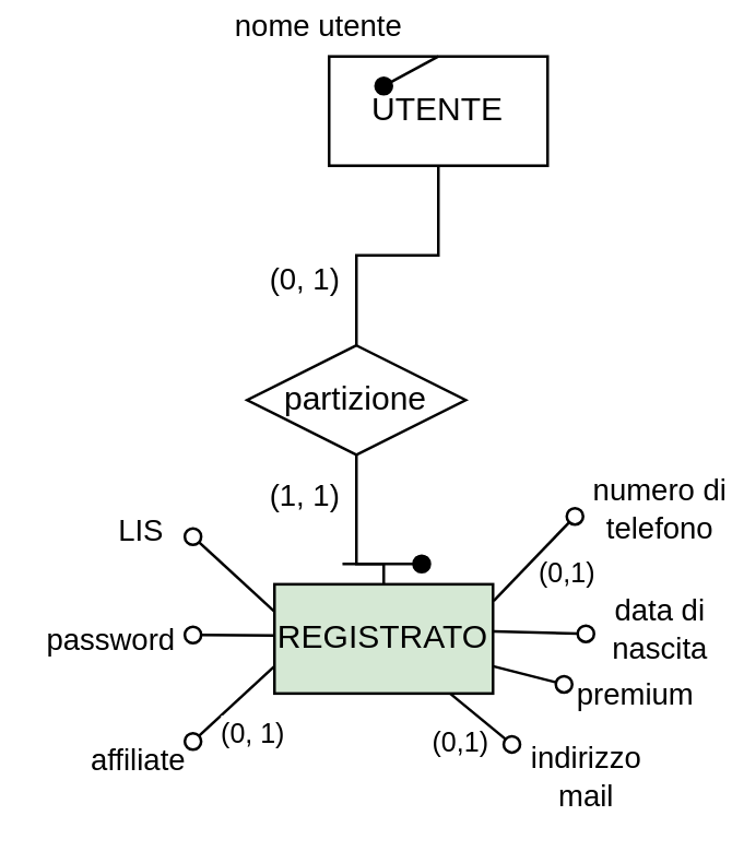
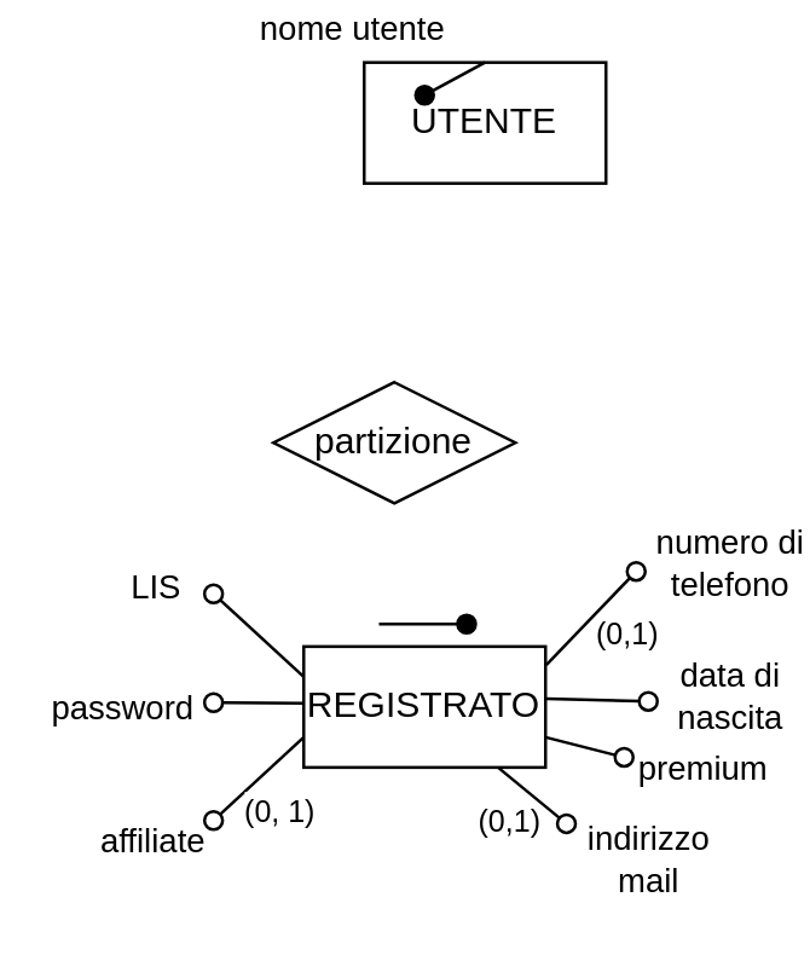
  <mxCell id="0" />
  <mxCell id="1" parent="0" />
- <mxCell id="2" value="(1, 1)" style="edgeStyle=elbowEdgeStyle;elbow=vertical;html=1;exitX=0.5;exitY=1;exitDx=0;exitDy=0;entryX=0.5;entryY=0;entryDx=0;entryDy=0;endArrow=none;endFill=0;rounded=0;jumpStyle=arc;startArrow=none;" parent="1" source="7" edge="1" target="9"><mxGeometry x="-0.493" y="-19" relative="1" as="geometry"><mxPoint as="offset" /><mxPoint x="139.28" y="215.31" as="targetPoint" /><Array as="points"><mxPoint x="140" y="206" /><mxPoint x="140" y="206" /><mxPoint x="140" y="206" /></Array></mxGeometry></mxCell>
  <mxCell id="3" value="UTENTE" style="whiteSpace=wrap;html=1;" parent="1" vertex="1"><mxGeometry x="120" y="20.18" width="80" height="40" as="geometry" /></mxCell>
  <mxCell id="4" value="" style="endArrow=oval;html=1;fillStyle=auto;strokeWidth=1;startSize=6;endSize=6;fillColor=#000000;startArrow=none;startFill=0;endFill=1;exitX=0.5;exitY=0;exitDx=0;exitDy=0;" parent="1" source="3" edge="1"><mxGeometry width="50" height="50" relative="1" as="geometry"><mxPoint x="279.42" y="636.2" as="sourcePoint" /><mxPoint x="140" y="31" as="targetPoint" /></mxGeometry></mxCell>
  <mxCell id="5" value="nome utente" style="edgeLabel;html=1;align=center;verticalAlign=middle;resizable=0;points=[];" parent="4" vertex="1" connectable="0"><mxGeometry x="0.479" y="1" relative="1" as="geometry"><mxPoint x="-30" y="-21" as="offset" /></mxGeometry></mxCell>
- <mxCell id="6" value="(0, 1)" style="edgeStyle=elbowEdgeStyle;elbow=vertical;html=1;endArrow=none;endFill=0;rounded=0;jumpStyle=arc;exitX=0.5;exitY=1;exitDx=0;exitDy=0;entryX=0.5;entryY=0;entryDx=0;entryDy=0;" parent="1" source="3" target="7" edge="1"><mxGeometry x="0.51" y="-19" relative="1" as="geometry"><mxPoint x="140" y="101" as="sourcePoint" /><mxPoint x="139" y="135" as="targetPoint" /><mxPoint as="offset" /><Array as="points" /></mxGeometry></mxCell>
  <mxCell id="7" value="partizione" style="rhombus;whiteSpace=wrap;html=1;" parent="1" vertex="1"><mxGeometry x="90" y="126" width="80" height="40" as="geometry" /></mxCell>
  <mxCell id="8" value="" style="endArrow=oval;html=1;fillStyle=auto;strokeWidth=1;startSize=6;endSize=6;fillColor=#000000;startArrow=none;startFill=0;endFill=1;" parent="1" edge="1"><mxGeometry width="50" height="50" relative="1" as="geometry"><mxPoint x="124.89" y="206" as="sourcePoint" /><mxPoint x="153.89" y="206" as="targetPoint" /></mxGeometry></mxCell>
- <mxCell id="9" value="REGISTRATO" style="whiteSpace=wrap;html=1;fillColor=#d5e8d4;" parent="1" vertex="1"><mxGeometry x="100" y="213.44" width="80" height="40" as="geometry" /></mxCell>
+ <mxCell id="9" value="REGISTRATO" style="whiteSpace=wrap;html=1;" parent="1" vertex="1"><mxGeometry x="100" y="213.44" width="80" height="40" as="geometry" /></mxCell>
  <mxCell id="10" value="" style="endArrow=oval;html=1;fillStyle=auto;strokeWidth=1;startSize=6;endSize=6;fillColor=#000000;startArrow=none;startFill=0;endFill=0;exitX=0.003;exitY=0.445;exitDx=0;exitDy=0;exitPerimeter=0;" parent="1" edge="1"><mxGeometry width="50" height="50" relative="1" as="geometry"><mxPoint x="100" y="232.24" as="sourcePoint" /><mxPoint x="70.16" y="232" as="targetPoint" /></mxGeometry></mxCell>
  <mxCell id="11" value="password" style="edgeLabel;html=1;align=center;verticalAlign=middle;resizable=0;points=[];" parent="10" vertex="1" connectable="0"><mxGeometry x="0.479" y="1" relative="1" as="geometry"><mxPoint x="-38" as="offset" /></mxGeometry></mxCell>
  <mxCell id="12" value="" style="endArrow=oval;html=1;fillStyle=auto;strokeWidth=1;startSize=6;endSize=6;fillColor=#000000;startArrow=none;startFill=0;endFill=0;entryX=0.998;entryY=0.529;entryDx=0;entryDy=0;entryPerimeter=0;" parent="1" source="9" target="23" edge="1"><mxGeometry width="50" height="50" relative="1" as="geometry"><mxPoint x="76.09" y="515.04" as="sourcePoint" /><mxPoint x="196" y="271.08" as="targetPoint" /></mxGeometry></mxCell>
  <mxCell id="13" value="indirizzo&lt;br&gt;mail" style="edgeLabel;html=1;align=center;verticalAlign=middle;resizable=0;points=[];" parent="12" vertex="1" connectable="0"><mxGeometry x="0.479" y="1" relative="1" as="geometry"><mxPoint x="32" y="17" as="offset" /></mxGeometry></mxCell>
  <mxCell id="14" value="" style="endArrow=oval;html=1;fillStyle=auto;strokeWidth=1;startSize=6;endSize=6;fillColor=#000000;startArrow=none;startFill=0;endFill=0;exitX=1.003;exitY=0.152;exitDx=0;exitDy=0;exitPerimeter=0;" parent="1" source="9" edge="1"><mxGeometry width="50" height="50" relative="1" as="geometry"><mxPoint x="164" y="213.58" as="sourcePoint" /><mxPoint x="210" y="188.58" as="targetPoint" /></mxGeometry></mxCell>
  <mxCell id="15" value="numero di&lt;br&gt;telefono" style="edgeLabel;html=1;align=center;verticalAlign=middle;resizable=0;points=[];" parent="14" vertex="1" connectable="0"><mxGeometry x="0.479" y="1" relative="1" as="geometry"><mxPoint x="39" y="-10" as="offset" /></mxGeometry></mxCell>
  <mxCell id="16" value="" style="endArrow=oval;html=1;fillStyle=auto;strokeWidth=1;startSize=6;endSize=6;fillColor=#000000;startArrow=none;startFill=0;endFill=0;exitX=1.002;exitY=0.432;exitDx=0;exitDy=0;exitPerimeter=0;" parent="1" source="9" edge="1"><mxGeometry width="50" height="50" relative="1" as="geometry"><mxPoint x="181" y="230.58" as="sourcePoint" /><mxPoint x="214" y="231.58" as="targetPoint" /><Array as="points" /></mxGeometry></mxCell>
  <mxCell id="17" value="data di&lt;br&gt;nascita" style="edgeLabel;html=1;align=center;verticalAlign=middle;resizable=0;points=[];" parent="16" vertex="1" connectable="0"><mxGeometry x="0.479" y="1" relative="1" as="geometry"><mxPoint x="35" y="-1" as="offset" /></mxGeometry></mxCell>
  <mxCell id="18" value="" style="endArrow=oval;html=1;fillStyle=auto;strokeWidth=1;startSize=6;endSize=6;fillColor=#000000;startArrow=none;startFill=0;endFill=0;exitX=0;exitY=0.25;exitDx=0;exitDy=0;" parent="1" source="9" edge="1"><mxGeometry width="50" height="50" relative="1" as="geometry"><mxPoint x="109.115" y="213.44" as="sourcePoint" /><mxPoint x="70.16" y="196" as="targetPoint" /></mxGeometry></mxCell>
  <mxCell id="19" value="LIS" style="edgeLabel;html=1;align=center;verticalAlign=middle;resizable=0;points=[];" parent="18" vertex="1" connectable="0"><mxGeometry x="0.479" y="1" relative="1" as="geometry"><mxPoint x="-27" y="-10" as="offset" /></mxGeometry></mxCell>
  <mxCell id="20" value="" style="endArrow=oval;html=1;fillStyle=auto;strokeWidth=1;startSize=6;endSize=6;fillColor=#000000;startArrow=none;startFill=0;endFill=0;exitX=1;exitY=0.75;exitDx=0;exitDy=0;" parent="1" source="9" edge="1"><mxGeometry width="50" height="50" relative="1" as="geometry"><mxPoint x="169.685" y="263.44" as="sourcePoint" /><mxPoint x="206" y="250.08" as="targetPoint" /></mxGeometry></mxCell>
  <mxCell id="21" value="premium" style="edgeLabel;html=1;align=center;verticalAlign=middle;resizable=0;points=[];" parent="20" vertex="1" connectable="0"><mxGeometry x="0.479" y="1" relative="1" as="geometry"><mxPoint x="32" y="6" as="offset" /></mxGeometry></mxCell>
  <mxCell id="22" value="&lt;font style=&quot;font-size: 10px;&quot;&gt;(0,1)&lt;/font&gt;" style="text;html=1;align=center;verticalAlign=middle;resizable=0;points=[];autosize=1;strokeColor=none;fillColor=none;" parent="1" vertex="1"><mxGeometry x="187" y="193.58" width="40" height="30" as="geometry" /></mxCell>
  <mxCell id="23" value="(0,1)" style="text;html=1;align=center;verticalAlign=middle;resizable=0;points=[];autosize=1;strokeColor=none;fillColor=none;fontSize=10;" parent="1" vertex="1"><mxGeometry x="148" y="259.36" width="39" height="24" as="geometry" /></mxCell>
  <mxCell id="24" value="" style="endArrow=oval;html=1;fillStyle=auto;strokeWidth=1;startSize=6;endSize=6;fillColor=#000000;startArrow=none;startFill=0;endFill=0;strokeColor=#000000;exitX=0;exitY=0.75;exitDx=0;exitDy=0;" parent="1" source="9" edge="1"><mxGeometry width="50" height="50" relative="1" as="geometry"><mxPoint x="161.79" y="315.64" as="sourcePoint" /><mxPoint x="70.16" y="271" as="targetPoint" /></mxGeometry></mxCell>
  <mxCell id="25" value="&lt;font style=&quot;font-size: 10px;&quot;&gt;(0, 1)&lt;/font&gt;" style="edgeLabel;html=1;align=center;verticalAlign=middle;resizable=0;points=[];fontSize=11;fontFamily=Helvetica;fontColor=default;" parent="1" vertex="1" connectable="0"><mxGeometry x="99.999" y="263.44" as="geometry"><mxPoint x="-8" y="4" as="offset" /></mxGeometry></mxCell>
  <mxCell id="26" value="&lt;font style=&quot;font-size: 11px;&quot;&gt;affiliate&lt;/font&gt;" style="text;html=1;align=center;verticalAlign=middle;resizable=0;points=[];autosize=1;strokeColor=none;fillColor=none;" parent="1" vertex="1"><mxGeometry x="20" y="263.44" width="60" height="30" as="geometry" /></mxCell>
